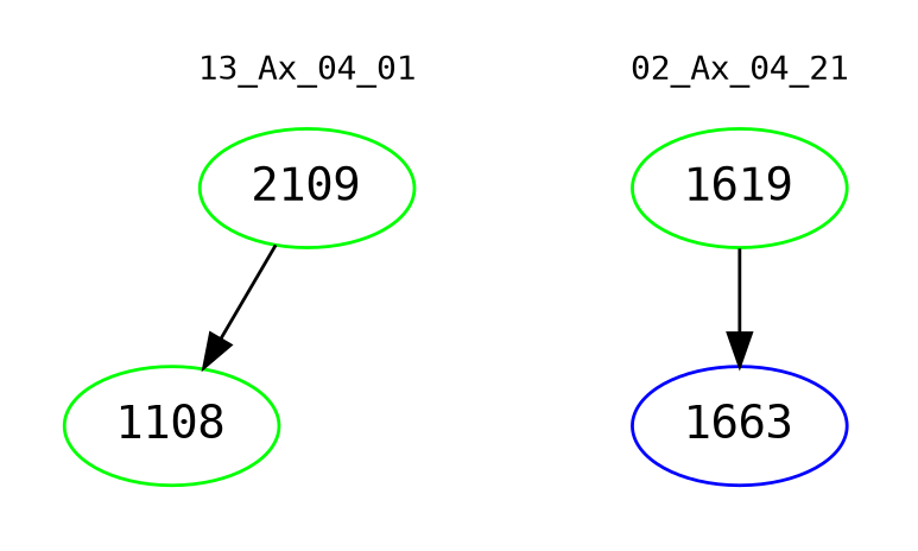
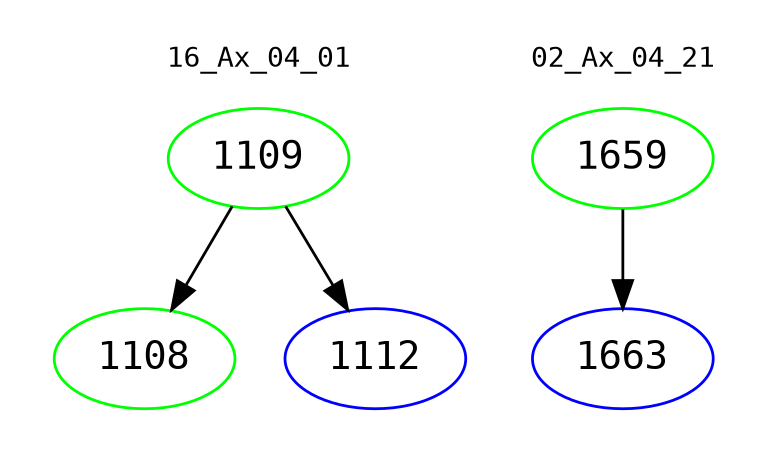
  digraph {
    fontname="DejaVu Sans Mono"
    node [color=green fontname="DejaVu Sans Mono"]
    edge [color=black fontname="DejaVu Sans Mono"]
-   n1 [label=2109]
+   n1 [label=1109]
    n2 [label=1108]
-   n4 [label=1619]
+   n3 [color=blue label=1112]
+   n4 [label=1659]
    n5 [color=blue label=1663]
    subgraph cluster_1 {
      color=white
      fontsize=10
-     label="13_Ax_04_01"
+     label="16_Ax_04_01"
      n1
      n2
+     n3
    }
    subgraph cluster_2 {
      color=white
      fontsize=10
      label="02_Ax_04_21"
      n4
      n5
    }
    n1 -> n2
+   n1 -> n3
    n4 -> n5
  }
